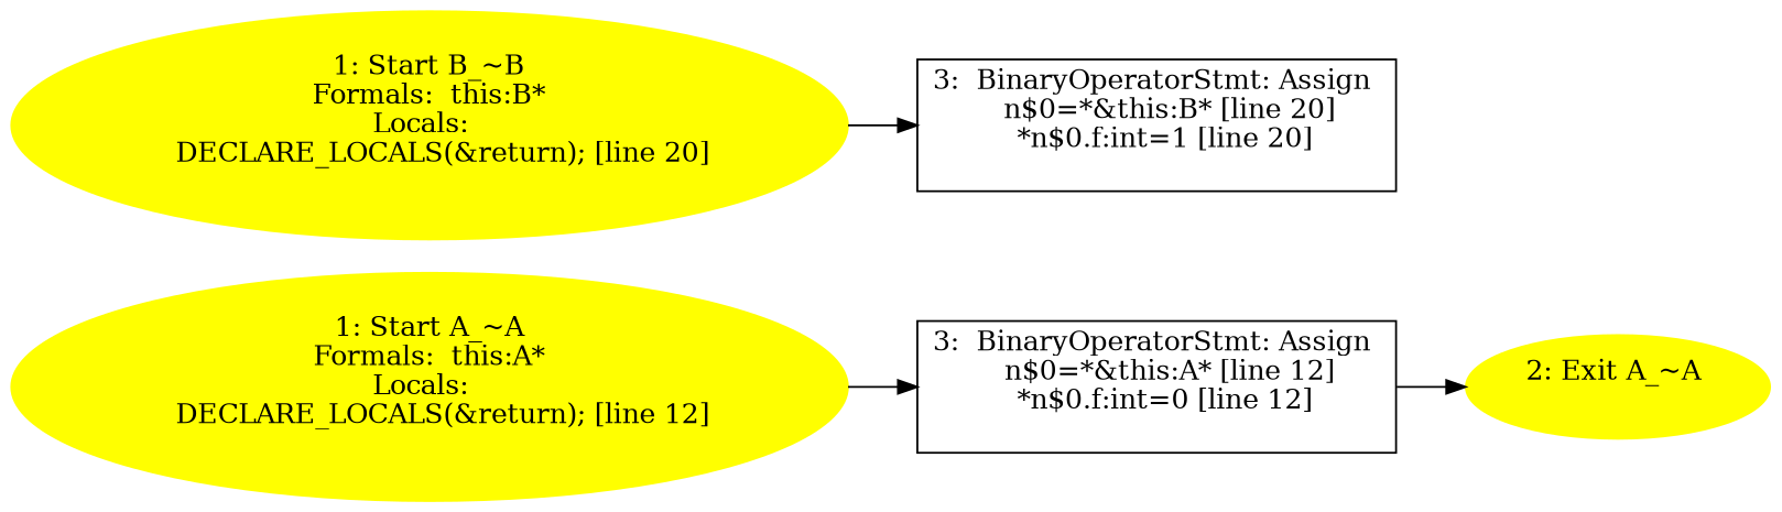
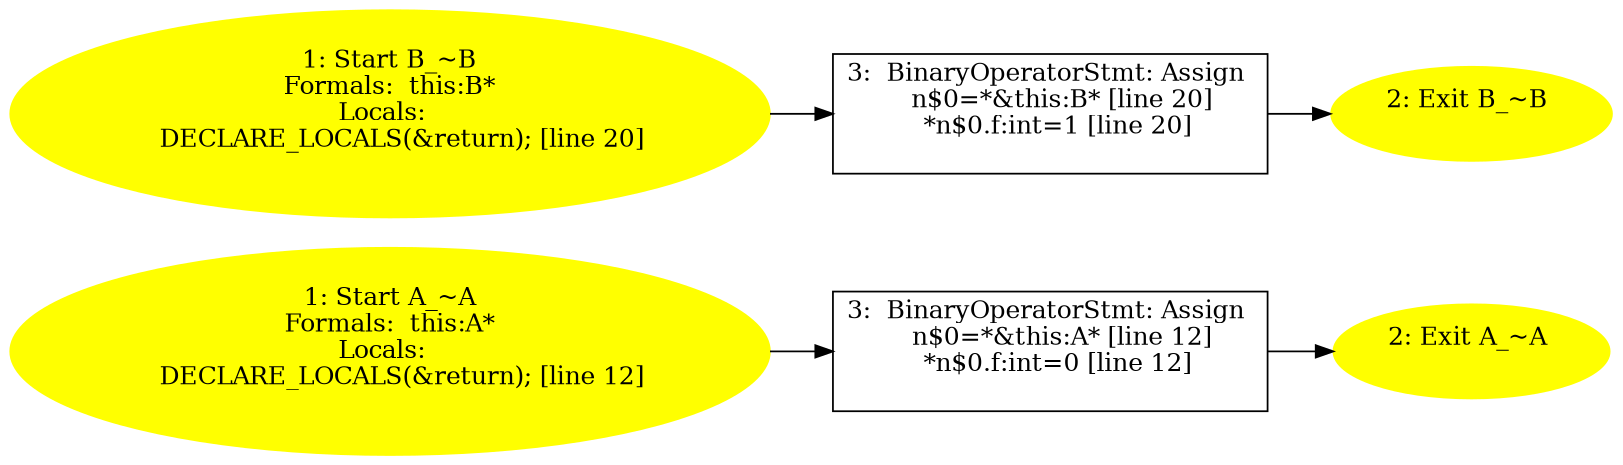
  digraph {
    rankdir=LR
    node [color=yellow style=filled]
    n1 [label="1: Start A_~A\nFormals:  this:A*\nLocals:  \n   DECLARE_LOCALS(&return); [line 12]\n "]
    n2 [label="3:  BinaryOperatorStmt: Assign \n   n$0=*&this:A* [line 12]\n  *n$0.f:int=0 [line 12]\n " shape=box color="" style=""]
    n3 [label="2: Exit A_~A \n  "]
    n4 [label="1: Start B_~B\nFormals:  this:B*\nLocals:  \n   DECLARE_LOCALS(&return); [line 20]\n "]
    n5 [label="3:  BinaryOperatorStmt: Assign \n   n$0=*&this:B* [line 20]\n  *n$0.f:int=1 [line 20]\n " shape=box color="" style=""]
+   n6 [label="2: Exit B_~B \n  "]
    n1 -> n2
    n2 -> n3
    n4 -> n5
+   n5 -> n6
  }
